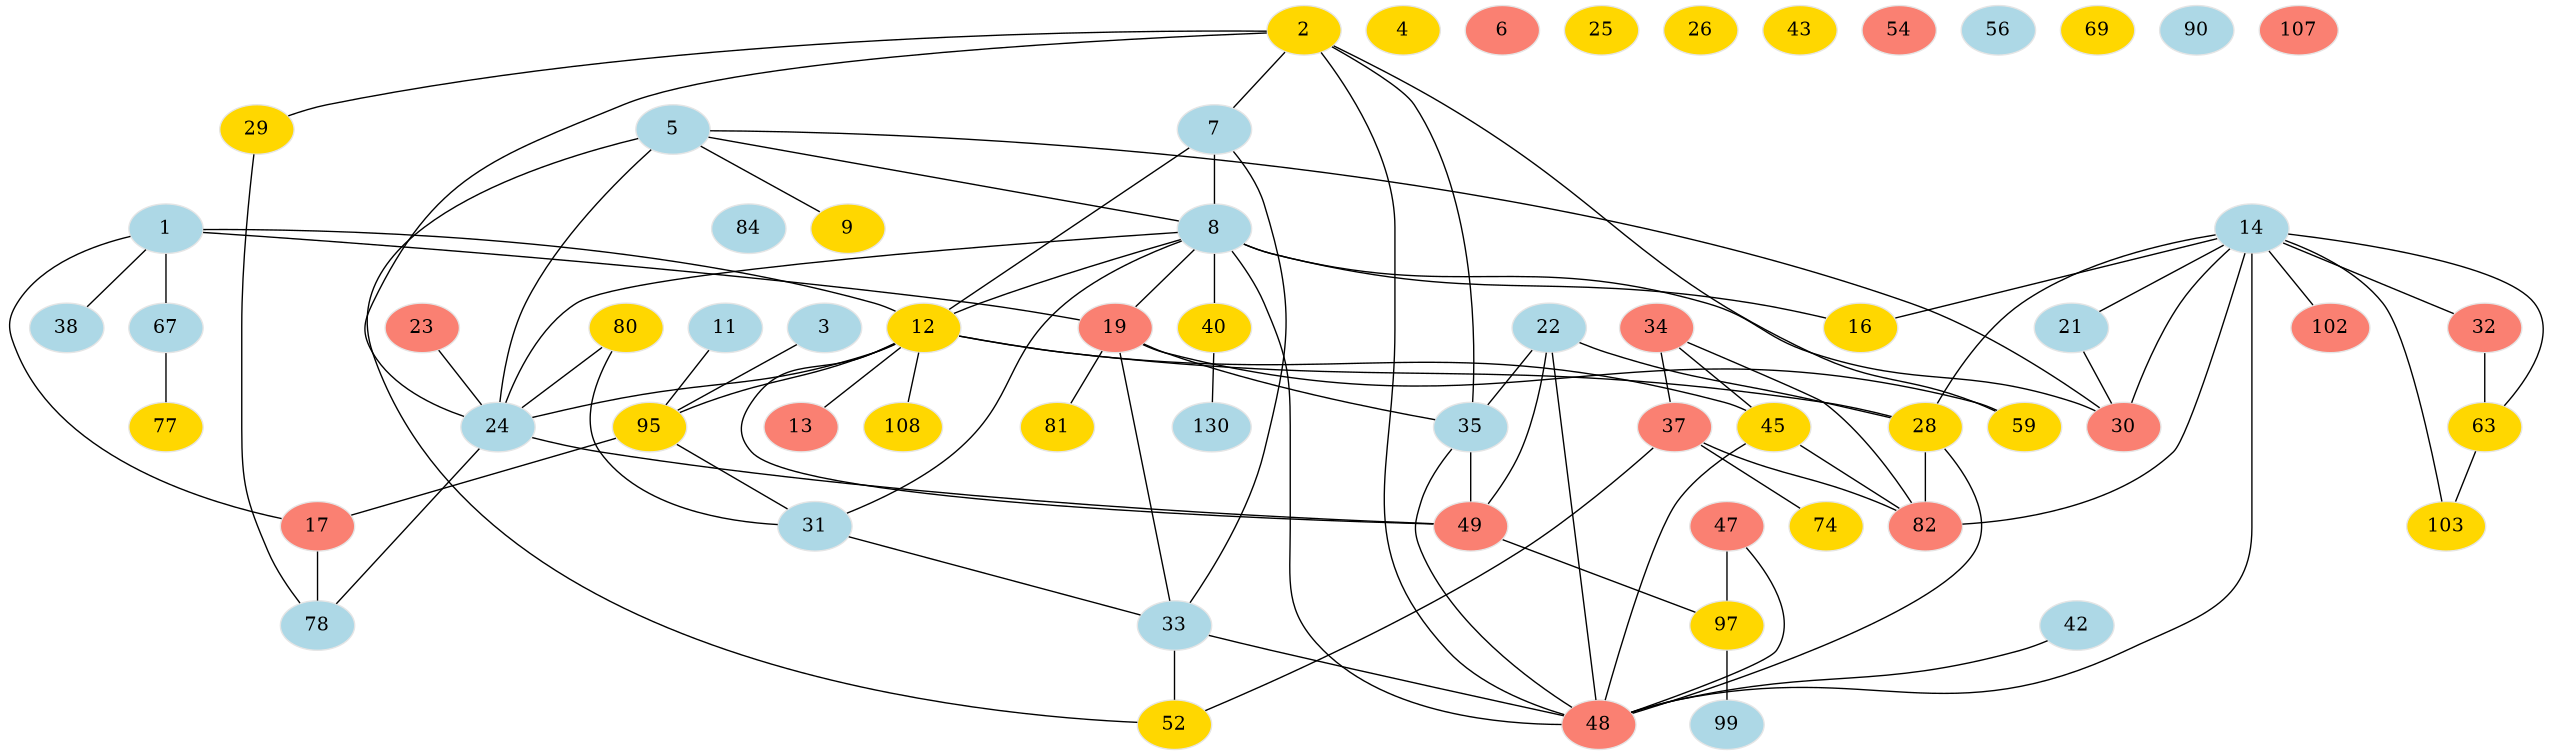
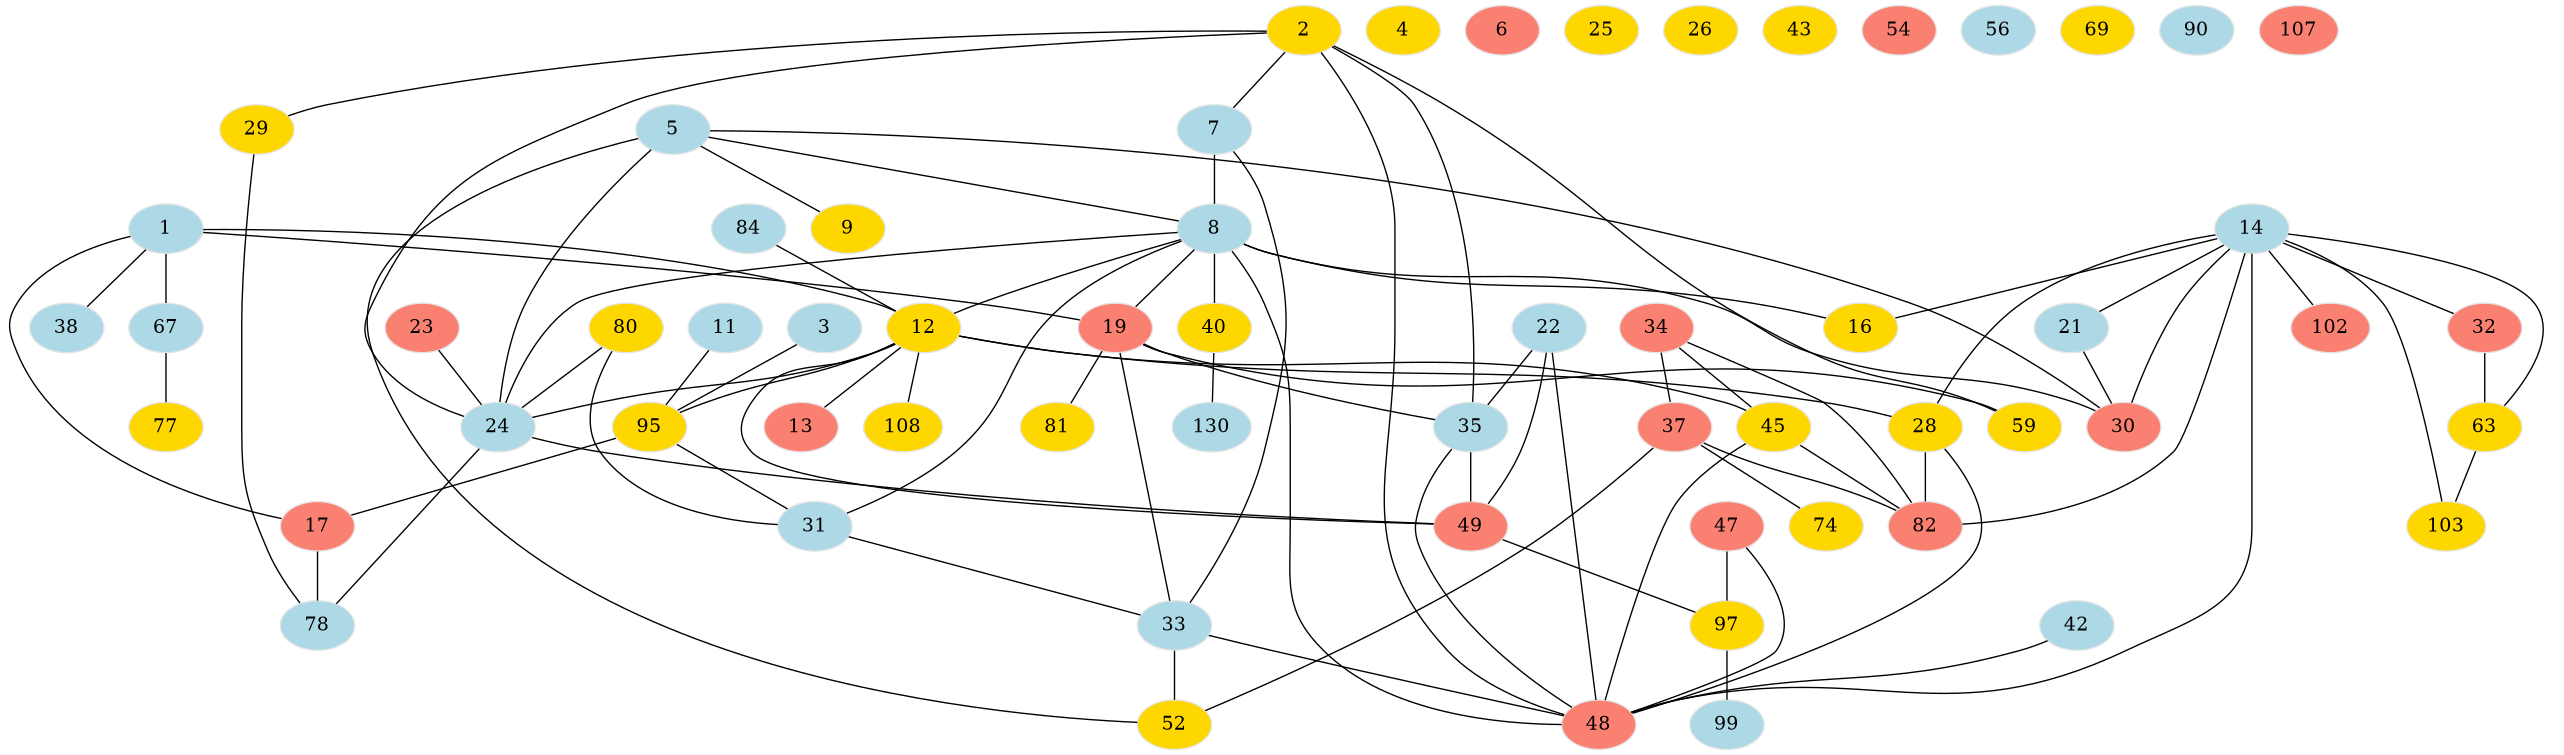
  graph {
    node [color=gray90 fillcolor=gold style=filled]
    1 [fillcolor=lightblue super="+131+41"]
    12 [super="+127+68+20"]
    17 [fillcolor=salmon super="+124"]
    19 [fillcolor=salmon super="+39+92+122"]
    38 [fillcolor=lightblue]
    67 [fillcolor=lightblue]
    24 [fillcolor=lightblue super="+83+86+55"]
    n8 [label=95 super="+18"]
    13 [fillcolor=salmon]
    28 [super="+104+98"]
    45 [super="+105"]
    49 [fillcolor=salmon super="+106+135"]
    108
    78 [fillcolor=lightblue super="+95"]
    35 [fillcolor=lightblue super="+75"]
    59
    33 [fillcolor=lightblue super="+91+44"]
    81 [super="+88"]
    77 [super="+111"]
    2 [super="+46+27"]
    7 [fillcolor=lightblue super="+118+61"]
    29
    48 [fillcolor=salmon super="+76+115+117"]
    8 [fillcolor=lightblue super="+80+51+64"]
    31 [fillcolor=lightblue super="+114+71"]
    3 [fillcolor=lightblue]
    4 [super="+96"]
    5 [fillcolor=lightblue super="+60"]
    9
    30 [fillcolor=salmon super="+66+93"]
    52 [super="+101"]
    16
    40
    6 [fillcolor=salmon]
    130 [fillcolor=lightblue super="+133"]
    n36 [label=80 super="+123+65"]
    11 [fillcolor=lightblue]
    82 [fillcolor=salmon super="+85+113"]
    97 [super="+126"]
    14 [fillcolor=lightblue super="+62+73+50"]
    21 [fillcolor=lightblue super="+87+94"]
    32 [fillcolor=salmon super="+89+79"]
    63 [super="+100+116"]
    102 [fillcolor=salmon]
    103
    22 [fillcolor=lightblue super="+109"]
    23 [fillcolor=salmon super="+120"]
    25 [super="+53"]
    26
    34 [fillcolor=salmon super="+72"]
    37 [fillcolor=salmon super="+125+110+70"]
    74
    42 [fillcolor=lightblue]
    43
    47 [fillcolor=salmon]
    99 [fillcolor=lightblue]
    54 [fillcolor=salmon]
    56 [fillcolor=lightblue super="+134"]
    69
    84 [fillcolor=lightblue]
    90 [fillcolor=lightblue]
    107 [fillcolor=salmon]
    1 -- 12
    1 -- 17
    1 -- 19
    1 -- 38
    1 -- 67
    12 -- 24
    12 -- n8
    12 -- 13
    12 -- 28
    12 -- 45
    12 -- 49 [weight=2]
    12 -- 108
    17 -- 78
    19 -- 35
    19 -- 59
    19 -- 33
    19 -- 81
    67 -- 77
    24 -- 49
    24 -- 78
    n8 -- 17
    n8 -- 31
    28 -- 48
    28 -- 82
    45 -- 48
    45 -- 82
    49 -- 97
    35 -- 49
    35 -- 48
    33 -- 48
    33 -- 52 [weight=2]
    2 -- 24
    2 -- 35
    2 -- 59
    2 -- 7
    2 -- 29
    2 -- 48
-   7 -- 12
+   84 -- 12
    7 -- 33
    7 -- 8 [weight=2]
    29 -- 78
    8 -- 12
    8 -- 19
    8 -- 24
    8 -- 48 [weight=3]
    8 -- 31
    8 -- 30 [weight=2]
    8 -- 16
    8 -- 40
    31 -- 33
    3 -- n8
    5 -- 24 [weight=2]
    5 -- 8
    5 -- 9
    5 -- 30
    5 -- 52
    40 -- 130
    n36 -- 24
    n36 -- 31
    11 -- n8
    97 -- 99
    14 -- 28
    14 -- 48 [weight=2]
    14 -- 30
    14 -- 16
    14 -- 82
    14 -- 21
    14 -- 32
    14 -- 63
    14 -- 102
    14 -- 103
    21 -- 30
    32 -- 63
    63 -- 103
-   22 -- 28
    22 -- 49
    22 -- 35
    22 -- 48
    23 -- 24
    34 -- 45
    34 -- 82
    34 -- 37
    37 -- 52
    37 -- 82 [weight=2]
    37 -- 74
    42 -- 48
    47 -- 48
    47 -- 97
  }
